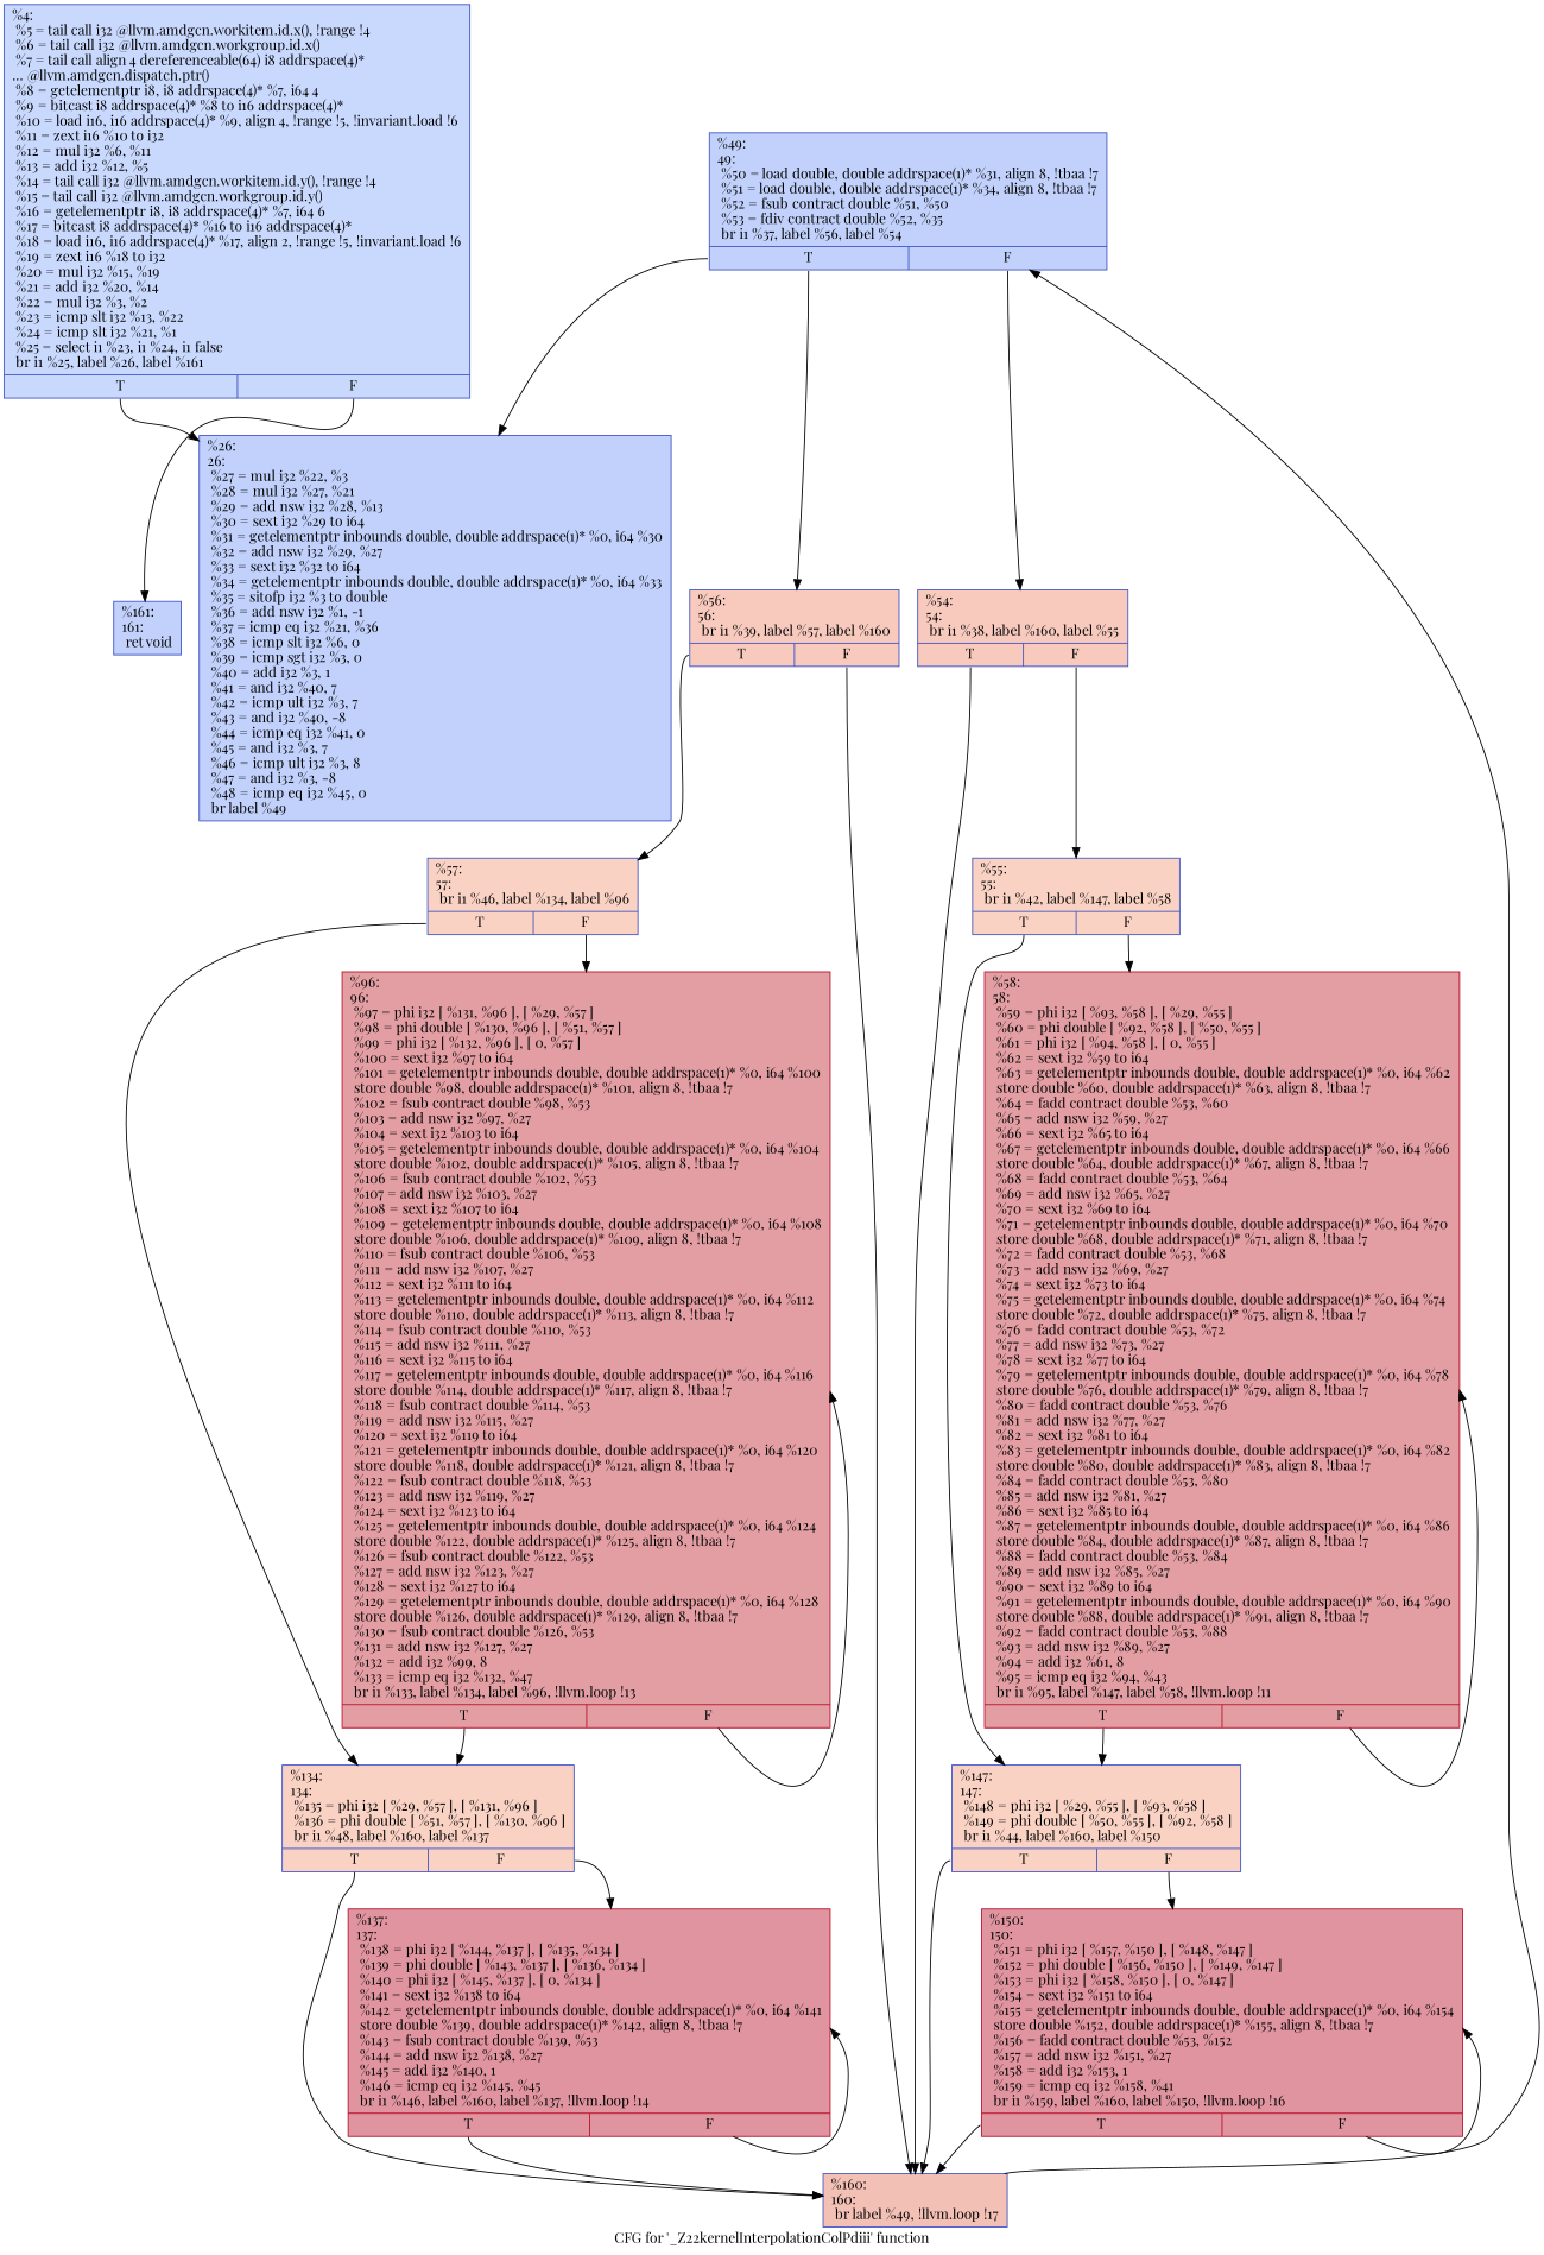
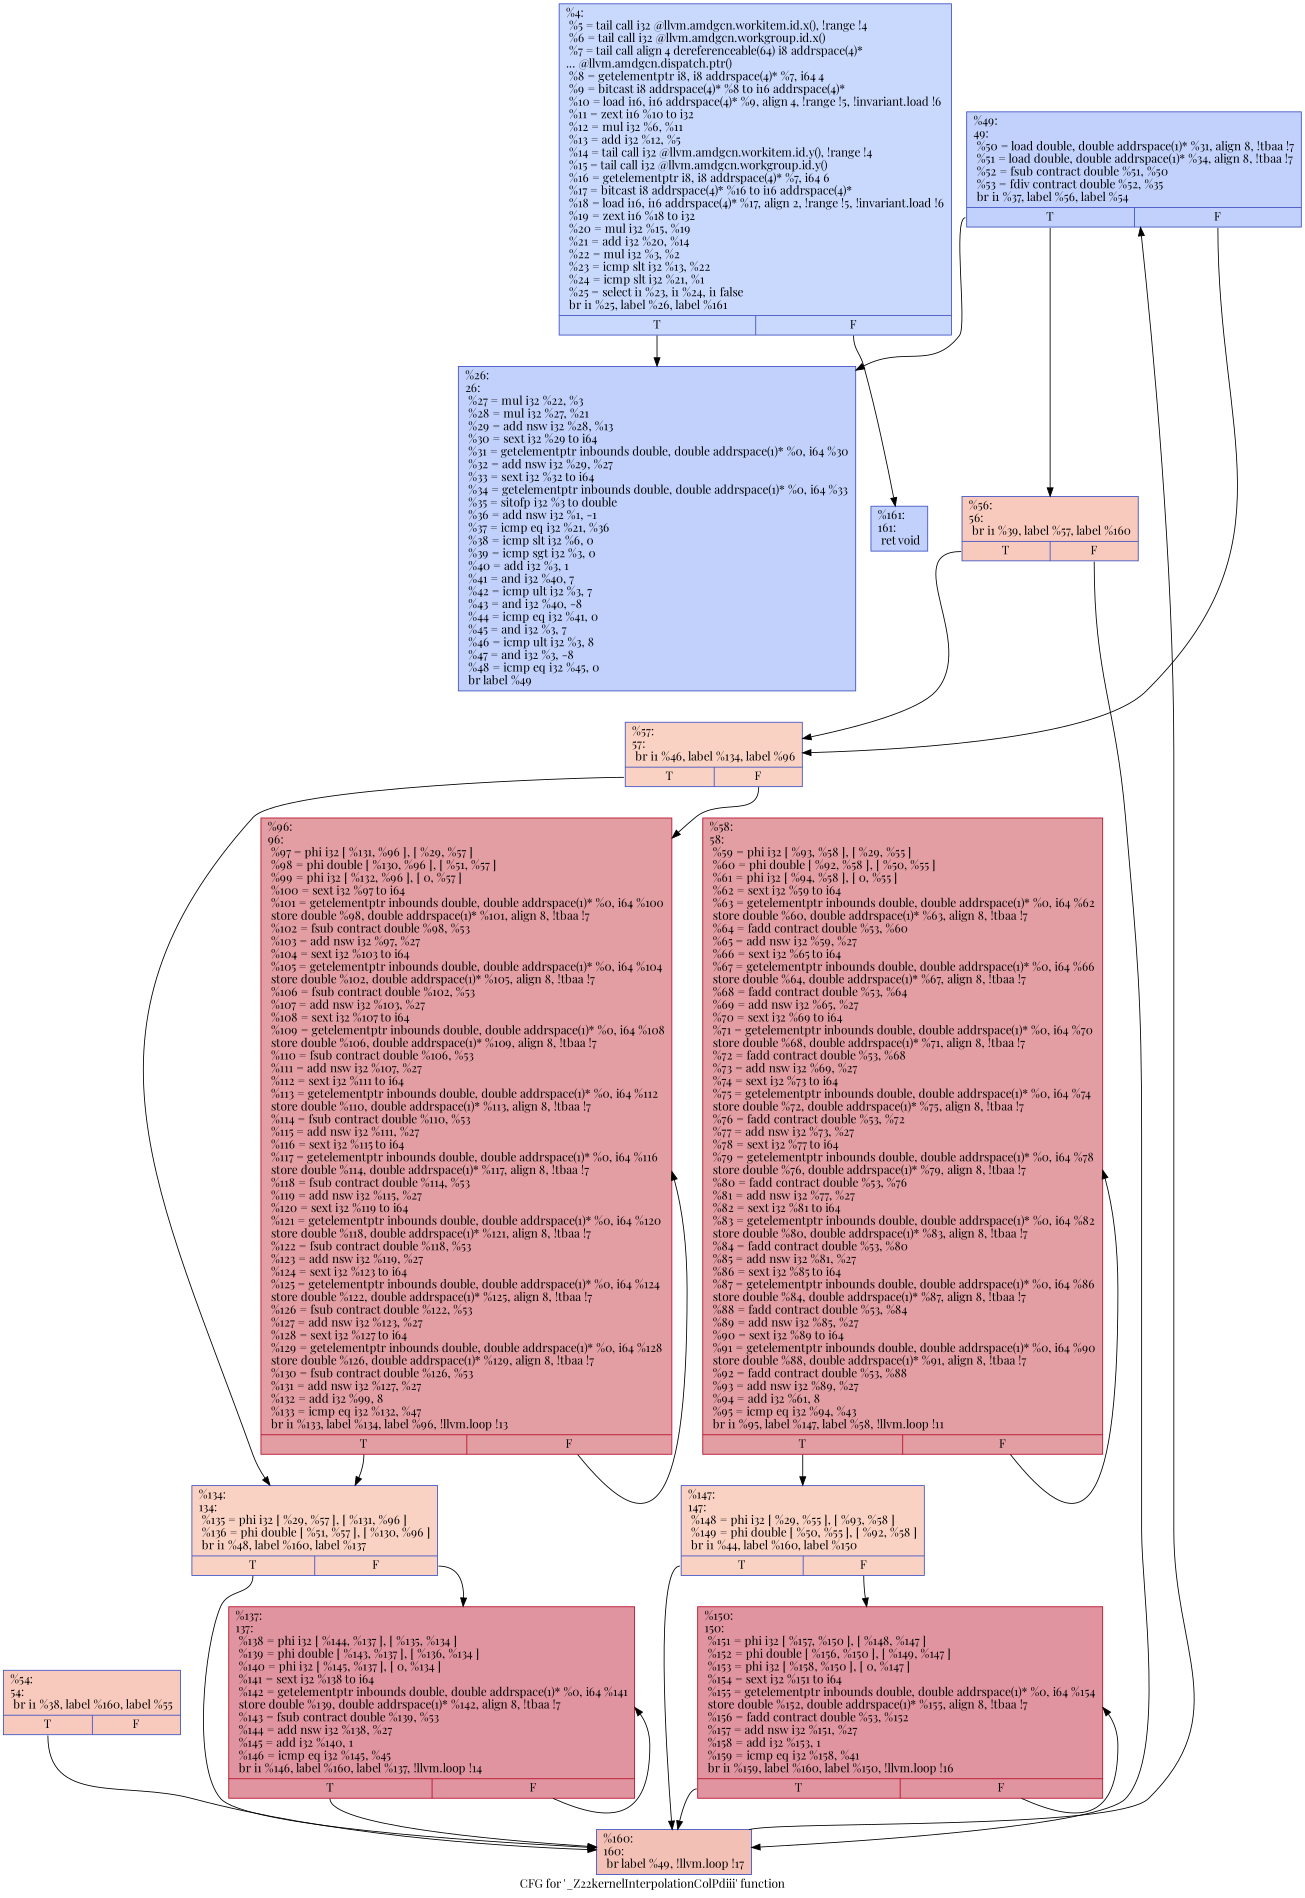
  digraph {
    fontname="Playfair Display"
    label="CFG for '_Z22kernelInterpolationColPdiii' function"
    node [color="#3d50c3ff" fillcolor="#f4987a70" fontname="Playfair Display" shape=record style=filled]
    edge [fontname="Playfair Display" tailport=s0]
    n1 [fillcolor="#85a8fc70" label="{%4:\l  %5 = tail call i32 @llvm.amdgcn.workitem.id.x(), !range !4\l  %6 = tail call i32 @llvm.amdgcn.workgroup.id.x()\l  %7 = tail call align 4 dereferenceable(64) i8 addrspace(4)*\l... @llvm.amdgcn.dispatch.ptr()\l  %8 = getelementptr i8, i8 addrspace(4)* %7, i64 4\l  %9 = bitcast i8 addrspace(4)* %8 to i16 addrspace(4)*\l  %10 = load i16, i16 addrspace(4)* %9, align 4, !range !5, !invariant.load !6\l  %11 = zext i16 %10 to i32\l  %12 = mul i32 %6, %11\l  %13 = add i32 %12, %5\l  %14 = tail call i32 @llvm.amdgcn.workitem.id.y(), !range !4\l  %15 = tail call i32 @llvm.amdgcn.workgroup.id.y()\l  %16 = getelementptr i8, i8 addrspace(4)* %7, i64 6\l  %17 = bitcast i8 addrspace(4)* %16 to i16 addrspace(4)*\l  %18 = load i16, i16 addrspace(4)* %17, align 2, !range !5, !invariant.load !6\l  %19 = zext i16 %18 to i32\l  %20 = mul i32 %15, %19\l  %21 = add i32 %20, %14\l  %22 = mul i32 %3, %2\l  %23 = icmp slt i32 %13, %22\l  %24 = icmp slt i32 %21, %1\l  %25 = select i1 %23, i1 %24, i1 false\l  br i1 %25, label %26, label %161\l|{<s0>T|<s1>F}}"]
    n2 [fillcolor="#7396f570" label="{%26:\l26:                                               \l  %27 = mul i32 %22, %3\l  %28 = mul i32 %27, %21\l  %29 = add nsw i32 %28, %13\l  %30 = sext i32 %29 to i64\l  %31 = getelementptr inbounds double, double addrspace(1)* %0, i64 %30\l  %32 = add nsw i32 %29, %27\l  %33 = sext i32 %32 to i64\l  %34 = getelementptr inbounds double, double addrspace(1)* %0, i64 %33\l  %35 = sitofp i32 %3 to double\l  %36 = add nsw i32 %1, -1\l  %37 = icmp eq i32 %21, %36\l  %38 = icmp slt i32 %6, 0\l  %39 = icmp sgt i32 %3, 0\l  %40 = add i32 %3, 1\l  %41 = and i32 %40, 7\l  %42 = icmp ult i32 %3, 7\l  %43 = and i32 %40, -8\l  %44 = icmp eq i32 %41, 0\l  %45 = and i32 %3, 7\l  %46 = icmp ult i32 %3, 8\l  %47 = and i32 %3, -8\l  %48 = icmp eq i32 %45, 0\l  br label %49\l}"]
    n3 [fillcolor="#7396f570" label="{%161:\l161:                                              \l  ret void\l}"]
    n4 [fillcolor="#7396f570" label="{%49:\l49:                                               \l  %50 = load double, double addrspace(1)* %31, align 8, !tbaa !7\l  %51 = load double, double addrspace(1)* %34, align 8, !tbaa !7\l  %52 = fsub contract double %51, %50\l  %53 = fdiv contract double %52, %35\l  br i1 %37, label %56, label %54\l|{<s0>T|<s1>F}}"]
    n5 [fillcolor="#ef886b70" label="{%56:\l56:                                               \l  br i1 %39, label %57, label %160\l|{<s0>T|<s1>F}}"]
    n6 [fillcolor="#ef886b70" label="{%54:\l54:                                               \l  br i1 %38, label %160, label %55\l|{<s0>T|<s1>F}}"]
    n7 [fillcolor="#e5705870" label="{%160:\l160:                                              \l  br label %49, !llvm.loop !17\l}"]
    n8 [label="{%57:\l57:                                               \l  br i1 %46, label %134, label %96\l|{<s0>T|<s1>F}}"]
-   n9 [label="{%55:\l55:                                               \l  br i1 %42, label %147, label %58\l|{<s0>T|<s1>F}}"]
    n10 [label="{%134:\l134:                                              \l  %135 = phi i32 [ %29, %57 ], [ %131, %96 ]\l  %136 = phi double [ %51, %57 ], [ %130, %96 ]\l  br i1 %48, label %160, label %137\l|{<s0>T|<s1>F}}"]
    n11 [color="#b70d28ff" fillcolor="#be242e70" label="{%96:\l96:                                               \l  %97 = phi i32 [ %131, %96 ], [ %29, %57 ]\l  %98 = phi double [ %130, %96 ], [ %51, %57 ]\l  %99 = phi i32 [ %132, %96 ], [ 0, %57 ]\l  %100 = sext i32 %97 to i64\l  %101 = getelementptr inbounds double, double addrspace(1)* %0, i64 %100\l  store double %98, double addrspace(1)* %101, align 8, !tbaa !7\l  %102 = fsub contract double %98, %53\l  %103 = add nsw i32 %97, %27\l  %104 = sext i32 %103 to i64\l  %105 = getelementptr inbounds double, double addrspace(1)* %0, i64 %104\l  store double %102, double addrspace(1)* %105, align 8, !tbaa !7\l  %106 = fsub contract double %102, %53\l  %107 = add nsw i32 %103, %27\l  %108 = sext i32 %107 to i64\l  %109 = getelementptr inbounds double, double addrspace(1)* %0, i64 %108\l  store double %106, double addrspace(1)* %109, align 8, !tbaa !7\l  %110 = fsub contract double %106, %53\l  %111 = add nsw i32 %107, %27\l  %112 = sext i32 %111 to i64\l  %113 = getelementptr inbounds double, double addrspace(1)* %0, i64 %112\l  store double %110, double addrspace(1)* %113, align 8, !tbaa !7\l  %114 = fsub contract double %110, %53\l  %115 = add nsw i32 %111, %27\l  %116 = sext i32 %115 to i64\l  %117 = getelementptr inbounds double, double addrspace(1)* %0, i64 %116\l  store double %114, double addrspace(1)* %117, align 8, !tbaa !7\l  %118 = fsub contract double %114, %53\l  %119 = add nsw i32 %115, %27\l  %120 = sext i32 %119 to i64\l  %121 = getelementptr inbounds double, double addrspace(1)* %0, i64 %120\l  store double %118, double addrspace(1)* %121, align 8, !tbaa !7\l  %122 = fsub contract double %118, %53\l  %123 = add nsw i32 %119, %27\l  %124 = sext i32 %123 to i64\l  %125 = getelementptr inbounds double, double addrspace(1)* %0, i64 %124\l  store double %122, double addrspace(1)* %125, align 8, !tbaa !7\l  %126 = fsub contract double %122, %53\l  %127 = add nsw i32 %123, %27\l  %128 = sext i32 %127 to i64\l  %129 = getelementptr inbounds double, double addrspace(1)* %0, i64 %128\l  store double %126, double addrspace(1)* %129, align 8, !tbaa !7\l  %130 = fsub contract double %126, %53\l  %131 = add nsw i32 %127, %27\l  %132 = add i32 %99, 8\l  %133 = icmp eq i32 %132, %47\l  br i1 %133, label %134, label %96, !llvm.loop !13\l|{<s0>T|<s1>F}}"]
    n12 [label="{%147:\l147:                                              \l  %148 = phi i32 [ %29, %55 ], [ %93, %58 ]\l  %149 = phi double [ %50, %55 ], [ %92, %58 ]\l  br i1 %44, label %160, label %150\l|{<s0>T|<s1>F}}"]
    n13 [color="#b70d28ff" fillcolor="#be242e70" label="{%58:\l58:                                               \l  %59 = phi i32 [ %93, %58 ], [ %29, %55 ]\l  %60 = phi double [ %92, %58 ], [ %50, %55 ]\l  %61 = phi i32 [ %94, %58 ], [ 0, %55 ]\l  %62 = sext i32 %59 to i64\l  %63 = getelementptr inbounds double, double addrspace(1)* %0, i64 %62\l  store double %60, double addrspace(1)* %63, align 8, !tbaa !7\l  %64 = fadd contract double %53, %60\l  %65 = add nsw i32 %59, %27\l  %66 = sext i32 %65 to i64\l  %67 = getelementptr inbounds double, double addrspace(1)* %0, i64 %66\l  store double %64, double addrspace(1)* %67, align 8, !tbaa !7\l  %68 = fadd contract double %53, %64\l  %69 = add nsw i32 %65, %27\l  %70 = sext i32 %69 to i64\l  %71 = getelementptr inbounds double, double addrspace(1)* %0, i64 %70\l  store double %68, double addrspace(1)* %71, align 8, !tbaa !7\l  %72 = fadd contract double %53, %68\l  %73 = add nsw i32 %69, %27\l  %74 = sext i32 %73 to i64\l  %75 = getelementptr inbounds double, double addrspace(1)* %0, i64 %74\l  store double %72, double addrspace(1)* %75, align 8, !tbaa !7\l  %76 = fadd contract double %53, %72\l  %77 = add nsw i32 %73, %27\l  %78 = sext i32 %77 to i64\l  %79 = getelementptr inbounds double, double addrspace(1)* %0, i64 %78\l  store double %76, double addrspace(1)* %79, align 8, !tbaa !7\l  %80 = fadd contract double %53, %76\l  %81 = add nsw i32 %77, %27\l  %82 = sext i32 %81 to i64\l  %83 = getelementptr inbounds double, double addrspace(1)* %0, i64 %82\l  store double %80, double addrspace(1)* %83, align 8, !tbaa !7\l  %84 = fadd contract double %53, %80\l  %85 = add nsw i32 %81, %27\l  %86 = sext i32 %85 to i64\l  %87 = getelementptr inbounds double, double addrspace(1)* %0, i64 %86\l  store double %84, double addrspace(1)* %87, align 8, !tbaa !7\l  %88 = fadd contract double %53, %84\l  %89 = add nsw i32 %85, %27\l  %90 = sext i32 %89 to i64\l  %91 = getelementptr inbounds double, double addrspace(1)* %0, i64 %90\l  store double %88, double addrspace(1)* %91, align 8, !tbaa !7\l  %92 = fadd contract double %53, %88\l  %93 = add nsw i32 %89, %27\l  %94 = add i32 %61, 8\l  %95 = icmp eq i32 %94, %43\l  br i1 %95, label %147, label %58, !llvm.loop !11\l|{<s0>T|<s1>F}}"]
    n14 [color="#b70d28ff" fillcolor="#b70d2870" label="{%150:\l150:                                              \l  %151 = phi i32 [ %157, %150 ], [ %148, %147 ]\l  %152 = phi double [ %156, %150 ], [ %149, %147 ]\l  %153 = phi i32 [ %158, %150 ], [ 0, %147 ]\l  %154 = sext i32 %151 to i64\l  %155 = getelementptr inbounds double, double addrspace(1)* %0, i64 %154\l  store double %152, double addrspace(1)* %155, align 8, !tbaa !7\l  %156 = fadd contract double %53, %152\l  %157 = add nsw i32 %151, %27\l  %158 = add i32 %153, 1\l  %159 = icmp eq i32 %158, %41\l  br i1 %159, label %160, label %150, !llvm.loop !16\l|{<s0>T|<s1>F}}"]
    n15 [color="#b70d28ff" fillcolor="#b70d2870" label="{%137:\l137:                                              \l  %138 = phi i32 [ %144, %137 ], [ %135, %134 ]\l  %139 = phi double [ %143, %137 ], [ %136, %134 ]\l  %140 = phi i32 [ %145, %137 ], [ 0, %134 ]\l  %141 = sext i32 %138 to i64\l  %142 = getelementptr inbounds double, double addrspace(1)* %0, i64 %141\l  store double %139, double addrspace(1)* %142, align 8, !tbaa !7\l  %143 = fsub contract double %139, %53\l  %144 = add nsw i32 %138, %27\l  %145 = add i32 %140, 1\l  %146 = icmp eq i32 %145, %45\l  br i1 %146, label %160, label %137, !llvm.loop !14\l|{<s0>T|<s1>F}}"]
    n1 -> n2
    n1 -> n3 [tailport=s1]
    n4 -> n2
    n4 -> n5
-   n4 -> n6 [tailport=s1]
+   n4 -> n8 [tailport=s1]
    n5 -> n7 [tailport=s1]
    n5 -> n8
    n6 -> n7
-   n6 -> n9 [tailport=s1]
    n7 -> n4
    n8 -> n10
    n8 -> n11 [tailport=s1]
-   n9 -> n12
-   n9 -> n13 [tailport=s1]
    n10 -> n7
    n10 -> n15 [tailport=s1]
    n11 -> n10
    n11 -> n11 [tailport=s1]
    n12 -> n7
    n12 -> n14 [tailport=s1]
    n13 -> n12
    n13 -> n13 [tailport=s1]
    n14 -> n7
    n14 -> n14 [tailport=s1]
    n15 -> n7
    n15 -> n15 [tailport=s1]
  }
